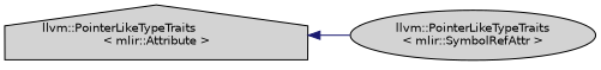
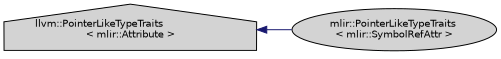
  digraph {
    rankdir=LR
    node [color=black fillcolor=lightgrey fontname=Helvetica fontsize=10 style=filled]
-   n1 [fontcolor=black height=0.2 label="llvm::PointerLikeTypeTraits\l\< mlir::SymbolRefAttr \>" shape=ellipse width=0.4]
+   n1 [fontcolor=black height=0.2 label="mlir::PointerLikeTypeTraits\l\< mlir::SymbolRefAttr \>" shape=ellipse width=0.4]
    n2 [height=0.2 label="llvm::PointerLikeTypeTraits\l\< mlir::Attribute \>" shape=house width=0.4]
    n2 -> n1 [color=midnightblue dir=back fontname=Helvetica fontsize=10 labelfontname=Helvetica labelfontsize=10 style=solid]
  }
